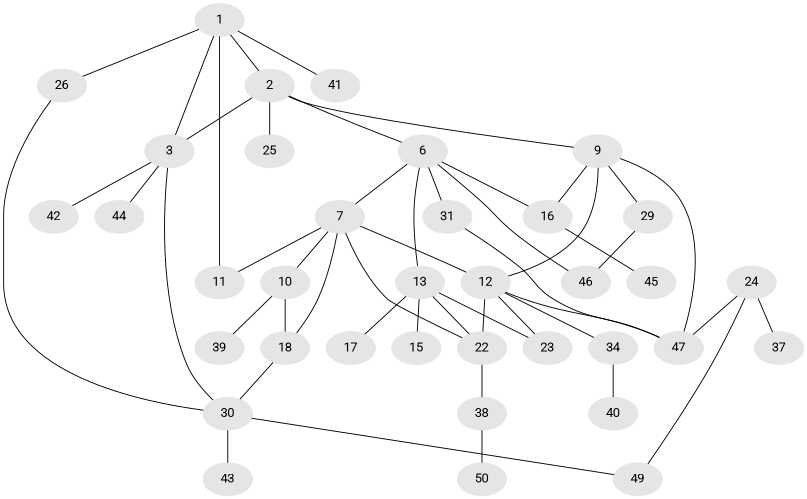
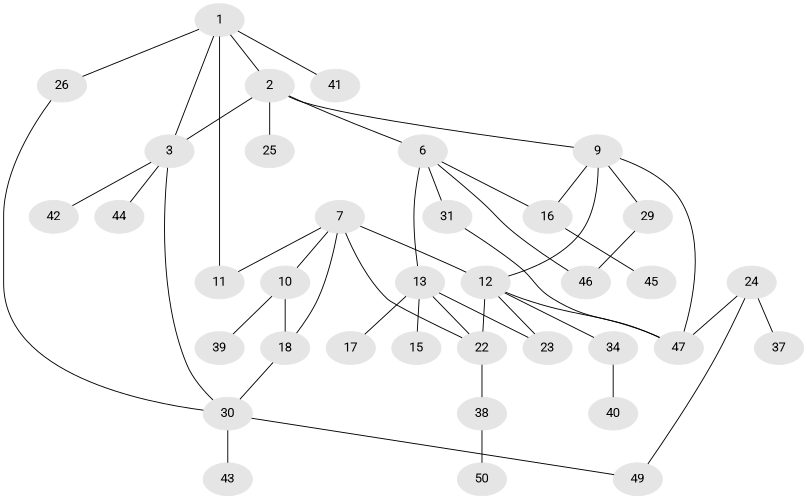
  graph {
    fontname=Roboto
    node [color=gray90 fontname=Roboto style=filled]
    edge [fontname=Roboto]
    1 [super="+4"]
    2 [super="+5"]
    3 [super="+33"]
    11 [super="+14"]
    26
    41
    6 [super="+19"]
    9 [super="+27"]
    25
    30 [super="+48"]
    42
    44
    16
    7 [super="+8"]
    13 [super="+36"]
    31
    46
    12 [super="+21"]
    29
    47 [super="+52"]
    45
    49
    43 [super="+51"]
    10 [super="+35"]
    18 [super="+20"]
    22 [super="+32"]
    23
    15
    17
    39
    34
    38
    24 [super="+28"]
    37
    40
    50
    1 -- 2 [weight=2]
    1 -- 3
    1 -- 11 [weight=2]
    1 -- 26
    1 -- 41
    2 -- 3
    2 -- 6
    2 -- 9
    2 -- 25
    3 -- 30
    3 -- 42
    3 -- 44
    26 -- 30
    6 -- 16
-   6 -- 7
    6 -- 13
    6 -- 31
    6 -- 46
    9 -- 16
    9 -- 12
    9 -- 29
    9 -- 47
    30 -- 49
    30 -- 43
    16 -- 45
    7 -- 11
    7 -- 12
    7 -- 10
    7 -- 18
    7 -- 22
    13 -- 22
    13 -- 23
    13 -- 15
    13 -- 17
    31 -- 47
    12 -- 47 [weight=2]
    12 -- 22
    12 -- 23
    12 -- 34
    29 -- 46
    10 -- 18
    10 -- 39
    18 -- 30
    22 -- 38
    34 -- 40
    38 -- 50
    24 -- 47
    24 -- 49
    24 -- 37
  }
